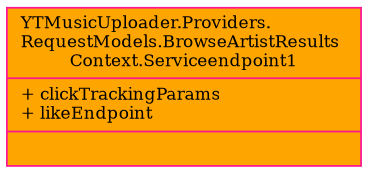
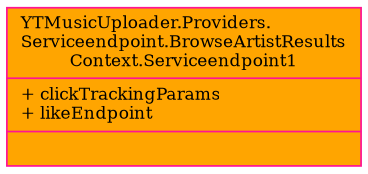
  digraph {
    fontname="DejaVu Serif"
-   n1 [color=deeppink fillcolor=orange fontcolor=black fontname="DejaVu Serif" fontsize=10 height=0.2 label="{YTMusicUploader.Providers.\lRequestModels.BrowseArtistResults\lContext.Serviceendpoint1\n|+ clickTrackingParams\l+ likeEndpoint\l|}" shape=record style=filled width=0.4]
+   n1 [color=deeppink fillcolor=orange fontcolor=black fontname="DejaVu Serif" fontsize=10 height=0.2 label="{YTMusicUploader.Providers.\lServiceendpoint.BrowseArtistResults\lContext.Serviceendpoint1\n|+ clickTrackingParams\l+ likeEndpoint\l|}" shape=record style=filled width=0.4]
  }
